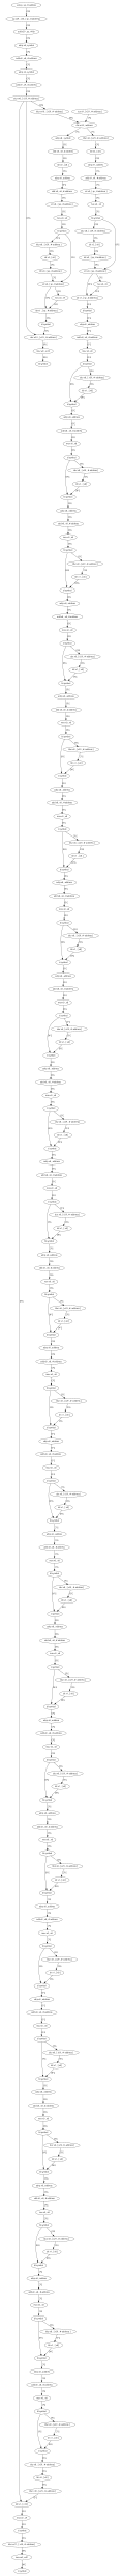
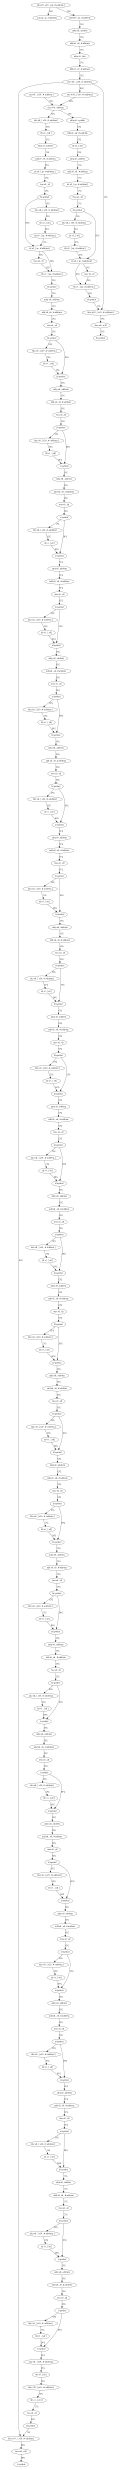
  digraph {
    fontname=Ubuntu
    node [fontname=Ubuntu]
    edge [fontname=Ubuntu]
    n1 [label="sub sp , sp , # address"]
    n2 [label="stp x29 , x30 , [ sp , # address ]"]
-   n3 [label="add x29 , sp , # ldr"]
+   n3 [label="add x29 , sp , # address"]
    n4 [label="adrp x8 , symbol"]
    n5 [label="add x8 , x8 , # address"]
-   n6 [label="adrp x9 , symbol"]
+   n6 [label="adrp x9 , ldur"]
    n7 [label="add x9 , x9 , # address"]
    n8 [label="stur w0 , [ x29 , #- address ]"]
    n9 [label="ldur w10 , [ x29 , #- address ]"]
    n10 [label="ldur w11 , [ x29 , #- address ]"]
    n11 [label="ldur w10 , [ x29 , #- address ]"]
    n12 [label="cbz w10 , address"]
    n13 [label="mov w0 , w91"]
    n14 [label="mov w0 , w10"]
    n15 [label="ldur x8 , [ x29 , #- address ]"]
    n16 [label="adrp x8 , symbol"]
    n17 [label="stur x9 , [ x29 , #- address ]"]
    n18 [label="ldr x0 , [ x8 ]"]
    n19 [label="add x8 , x8 , # address"]
    n20 [label="adrp x9 , address"]
    n21 [label="ldr x0 , [ x8 ]"]
    n22 [label="add x9 , x9 , # address"]
    n23 [label="str x0 , [ sp , # address ]"]
    n24 [label="mov x0 , x9"]
    n25 [label="bl symbol"]
    n26 [label="ldur x8 , [ x29 , #- address ]"]
    n27 [label="str x0 , [ sp , # address ]"]
    n28 [label="ldr x2 , [ x8 ]"]
    n29 [label="mov x0 , x9"]
    n30 [label="ldr x1 , [ sp , # address ]"]
    n31 [label="ldr x9 , [ sp , # address ]"]
    n32 [label="bl symbol"]
    n33 [label="adrp x8 , address"]
    n34 [label="add x8 , x8 , # address"]
    n35 [label="mov x0 , x8"]
    n36 [label="bl symbol"]
    n37 [label="ldur x8 , [ x29 , #- address ]"]
    n38 [label="bl symbol"]
    n39 [label="ldr x1 , [ x8 ]"]
    n40 [label="adrp x8 , address"]
    n41 [label="add x8 , x8 , # address"]
    n42 [label="mov x0 , x8"]
    n43 [label="bl symbol"]
    n44 [label="ldur x8 , [ x29 , #- address ]"]
    n45 [label="bl symbol"]
    n46 [label="ldr x1 , [ x8 ]"]
    n47 [label="adrp x8 , address"]
    n48 [label="add x8 , x8 , # address"]
    n49 [label="mov x0 , x8"]
    n50 [label="bl symbol"]
    n51 [label="ldur x8 , [ x29 , #- address ]"]
    n52 [label="bl symbol"]
    n53 [label="ldr x1 , [ x8 ]"]
    n54 [label="adrp x8 , address"]
    n55 [label="add x8 , x8 , # address"]
    n56 [label="mov x0 , x8"]
    n57 [label="bl symbol"]
    n58 [label="ldur x8 , [ x29 , #- address ]"]
    n59 [label="bl symbol"]
    n60 [label="ldr x1 , [ x8 ]"]
    n61 [label="adrp x8 , address"]
    n62 [label="add x8 , x8 , # address"]
    n63 [label="mov x0 , x8"]
    n64 [label="bl symbol"]
    n65 [label="ldur x8 , [ x29 , #- address ]"]
    n66 [label="bl symbol"]
    n67 [label="ldr x1 , [ x8 ]"]
    n68 [label="adrp x8 , address"]
    n69 [label="add x8 , x8 , # address"]
    n70 [label="mov x0 , x8"]
    n71 [label="bl symbol"]
    n72 [label="ldur x8 , [ x29 , #- address ]"]
    n73 [label="bl symbol"]
    n74 [label="ldr x1 , [ x8 ]"]
    n75 [label="adrp x8 , address"]
    n76 [label="add x8 , x8 , # address"]
    n77 [label="mov x0 , x8"]
    n78 [label="bl symbol"]
    n79 [label="ldur x8 , [ x29 , #- address ]"]
    n80 [label="bl symbol"]
    n81 [label="ldr x1 , [ x8 ]"]
    n82 [label="adrp x8 , address"]
    n83 [label="add x8 , x8 , # address"]
    n84 [label="mov x0 , x8"]
    n85 [label="bl symbol"]
    n86 [label="ldur x8 , [ x29 , #- address ]"]
    n87 [label="bl symbol"]
    n88 [label="ldr x1 , [ x8 ]"]
    n89 [label="adrp x8 , address"]
    n90 [label="add x8 , x8 , # address"]
    n91 [label="mov x0 , x8"]
    n92 [label="bl symbol"]
    n93 [label="ldur x8 , [ x29 , #- address ]"]
    n94 [label="bl symbol"]
    n95 [label="ldr x1 , [ x8 ]"]
    n96 [label="adrp x8 , address"]
    n97 [label="add x8 , x8 , # address"]
    n98 [label="mov x0 , x8"]
    n99 [label="bl symbol"]
    n100 [label="ldur x8 , [ x29 , #- address ]"]
    n101 [label="bl symbol"]
    n102 [label="ldr x1 , [ x8 ]"]
    n103 [label="adrp x8 , address"]
    n104 [label="add x8 , x8 , # address"]
    n105 [label="mov x0 , x8"]
    n106 [label="bl symbol"]
    n107 [label="ldur x8 , [ x29 , #- address ]"]
    n108 [label="bl symbol"]
    n109 [label="ldr x1 , [ x8 ]"]
    n110 [label="adrp x8 , address"]
    n111 [label="add x8 , x8 , # address"]
    n112 [label="mov x0 , x8"]
    n113 [label="bl symbol"]
    n114 [label="ldur x8 , [ x29 , #- address ]"]
    n115 [label="bl symbol"]
    n116 [label="ldr x1 , [ x8 ]"]
    n117 [label="adrp x8 , address"]
    n118 [label="add x8 , x8 , # address"]
    n119 [label="mov x0 , x8"]
    n120 [label="bl symbol"]
    n121 [label="ldur x8 , [ x29 , #- address ]"]
    n122 [label="bl symbol"]
    n123 [label="ldr x1 , [ x8 ]"]
    n124 [label="adrp x8 , address"]
    n125 [label="add x8 , x8 , # address"]
    n126 [label="mov x0 , x8"]
    n127 [label="bl symbol"]
    n128 [label="ldur x8 , [ x29 , #- address ]"]
    n129 [label="bl symbol"]
    n130 [label="ldr x1 , [ x8 ]"]
    n131 [label="adrp x8 , address"]
    n132 [label="add x8 , x8 , # address"]
    n133 [label="mov x0 , x8"]
    n134 [label="bl symbol"]
    n135 [label="ldur x8 , [ x29 , #- address ]"]
    n136 [label="bl symbol"]
    n137 [label="ldr x1 , [ x8 ]"]
    n138 [label="adrp x8 , address"]
    n139 [label="add x8 , x8 , # address"]
    n140 [label="mov x0 , x8"]
    n141 [label="bl symbol"]
    n142 [label="ldur x8 , [ x29 , #- address ]"]
    n143 [label="bl symbol"]
    n144 [label="ldr x1 , [ x8 ]"]
    n145 [label="adrp x8 , address"]
    n146 [label="add x8 , x8 , # address"]
    n147 [label="mov x0 , x8"]
    n148 [label="bl symbol"]
    n149 [label="ldur x8 , [ x29 , #- address ]"]
    n150 [label="bl symbol"]
    n151 [label="ldr x1 , [ x8 ]"]
    n152 [label="adrp x8 , address"]
    n153 [label="add x8 , x8 , # address"]
    n154 [label="mov x0 , x8"]
    n155 [label="bl symbol"]
    n156 [label="ldur x8 , [ x29 , #- address ]"]
    n157 [label="bl symbol"]
    n158 [label="ldr x1 , [ x8 ]"]
    n159 [label="adrp x8 , address"]
    n160 [label="add x8 , x8 , # address"]
    n161 [label="mov x0 , x8"]
    n162 [label="bl symbol"]
    n163 [label="ldur x8 , [ x29 , #- address ]"]
    n164 [label="bl symbol"]
    n165 [label="ldr x1 , [ x8 ]"]
    n166 [label="adrp x8 , address"]
    n167 [label="add x8 , x8 , # address"]
    n168 [label="mov x0 , x8"]
    n169 [label="bl symbol"]
    n170 [label="ldur x8 , [ x29 , #- address ]"]
    n171 [label="bl symbol"]
    n172 [label="ldr x1 , [ x8 ]"]
    n173 [label="adrp x8 , address"]
    n174 [label="add x8 , x8 , # address"]
    n175 [label="mov x0 , x8"]
    n176 [label="bl symbol"]
    n177 [label="ldur x8 , [ x29 , #- address ]"]
    n178 [label="bl symbol"]
    n179 [label="ldr x1 , [ x8 ]"]
    n180 [label="adrp x8 , address"]
    n181 [label="add x8 , x8 , # address"]
    n182 [label="mov x0 , x8"]
    n183 [label="bl symbol"]
    n184 [label="ldur x8 , [ x29 , #- address ]"]
    n185 [label="bl symbol"]
    n186 [label="ldr x1 , [ x8 ]"]
    n187 [label="adrp x8 , address"]
    n188 [label="add x8 , x8 , # address"]
    n189 [label="mov x0 , x8"]
    n190 [label="bl symbol"]
    n191 [label="ldur x8 , [ x29 , #- address ]"]
    n192 [label="bl symbol"]
    n193 [label="ldr x1 , [ x8 ]"]
    n194 [label="ldur x8 , [ x29 , #- address ]"]
    n195 [label="ldr x9 , [ x8 ]"]
    n196 [label="ldur x10 , [ x29 , #- address ]"]
    n197 [label="ldr x1 , [ x10 ]"]
    n198 [label="mov x0 , x9"]
    n199 [label="bl symbol"]
    n200 [label="bl symbol"]
    n201 [label="adrp x8 , address"]
    n202 [label="add x8 , x8 , # address"]
    n203 [label="str x0 , [ sp , # address ]"]
    n204 [label="mov x0 , x8"]
    n205 [label="bl symbol"]
    n206 [label="ldur x8 , [ x29 , #- address ]"]
    n207 [label="str x0 , [ sp , # address ]"]
    n208 [label="ldr x2 , [ x8 ]"]
    n209 [label="mov x0 , x9"]
    n210 [label="ldr x1 , [ sp , # address ]"]
    n211 [label="ldr x9 , [ sp , # address ]"]
    n212 [label="bl symbol"]
    n213 [label="bl symbol"]
-   n1 -> n2 [label=CFG]
+   n2 -> n1 [label=CFG]
    n2 -> n3 [label=CFG]
    n3 -> n4 [label=CFG]
    n4 -> n5 [label=CFG]
    n5 -> n6 [label=CFG]
    n6 -> n7 [label=CFG]
    n7 -> n8 [label=CFG]
    n8 -> n9 [label=DFG]
-   n8 -> n197 [label=DFG]
+   n8 -> n10 [label=DFG]
    n8 -> n11 [label=DFG]
    n9 -> n12 [label=DFG]
    n10 -> n13 [label=DFG]
    n11 -> n14 [label=DFG]
    n12 -> n15 [label=CFG]
    n12 -> n16 [label=CFG]
    n13 -> n200 [label=DFG]
    n14 -> n213 [label=DFG]
    n15 -> n18 [label=CFG]
    n16 -> n19 [label=CFG]
    n17 -> n12 [label=CFG]
    n18 -> n20 [label=CFG]
    n19 -> n21 [label=CFG]
    n20 -> n22 [label=CFG]
    n21 -> n201 [label=CFG]
    n22 -> n23 [label=CFG]
    n23 -> n24 [label=CFG]
    n24 -> n25 [label=CFG]
    n25 -> n26 [label=CFG]
    n25 -> n27 [label=DFG]
    n26 -> n28 [label=CFG]
    n27 -> n29 [label=CFG]
    n27 -> n30 [label=DFG]
    n28 -> n31 [label=CFG]
    n29 -> n30 [label=CFG]
    n30 -> n32 [label=CFG]
    n31 -> n27 [label=CFG]
    n32 -> n33 [label=CFG]
    n33 -> n34 [label=CFG]
    n34 -> n35 [label=CFG]
    n35 -> n36 [label=CFG]
    n36 -> n37 [label=CFG]
    n36 -> n38 [label=DFG]
    n37 -> n39 [label=CFG]
    n38 -> n40 [label=CFG]
    n39 -> n38 [label=DFG]
    n40 -> n41 [label=CFG]
    n41 -> n42 [label=CFG]
    n42 -> n43 [label=CFG]
    n43 -> n44 [label=CFG]
    n43 -> n45 [label=DFG]
    n44 -> n46 [label=CFG]
    n45 -> n47 [label=CFG]
    n46 -> n45 [label=DFG]
    n47 -> n48 [label=CFG]
    n48 -> n49 [label=CFG]
    n49 -> n50 [label=CFG]
    n50 -> n51 [label=CFG]
    n50 -> n52 [label=DFG]
    n51 -> n53 [label=CFG]
    n52 -> n54 [label=CFG]
    n53 -> n52 [label=DFG]
    n54 -> n55 [label=CFG]
    n55 -> n56 [label=CFG]
    n56 -> n57 [label=CFG]
    n57 -> n58 [label=CFG]
    n57 -> n59 [label=DFG]
    n58 -> n60 [label=CFG]
    n59 -> n61 [label=CFG]
    n60 -> n59 [label=DFG]
    n61 -> n62 [label=CFG]
    n62 -> n63 [label=CFG]
    n63 -> n64 [label=CFG]
    n64 -> n65 [label=CFG]
    n64 -> n66 [label=DFG]
    n65 -> n67 [label=CFG]
    n66 -> n68 [label=CFG]
    n67 -> n66 [label=DFG]
    n68 -> n69 [label=CFG]
    n69 -> n70 [label=CFG]
    n70 -> n71 [label=CFG]
    n71 -> n72 [label=CFG]
    n71 -> n73 [label=DFG]
    n72 -> n74 [label=CFG]
    n73 -> n75 [label=CFG]
    n74 -> n73 [label=DFG]
    n75 -> n76 [label=CFG]
    n76 -> n77 [label=CFG]
    n77 -> n78 [label=CFG]
    n78 -> n79 [label=CFG]
    n78 -> n80 [label=DFG]
    n79 -> n81 [label=CFG]
    n80 -> n82 [label=CFG]
    n81 -> n80 [label=DFG]
    n82 -> n83 [label=CFG]
    n83 -> n84 [label=CFG]
    n84 -> n85 [label=CFG]
    n85 -> n86 [label=CFG]
    n85 -> n87 [label=DFG]
    n86 -> n88 [label=CFG]
    n87 -> n89 [label=CFG]
    n88 -> n87 [label=DFG]
    n89 -> n90 [label=CFG]
    n90 -> n91 [label=CFG]
    n91 -> n92 [label=CFG]
    n92 -> n93 [label=CFG]
    n92 -> n94 [label=DFG]
    n93 -> n95 [label=CFG]
    n94 -> n96 [label=CFG]
    n95 -> n94 [label=DFG]
    n96 -> n97 [label=CFG]
    n97 -> n98 [label=CFG]
    n98 -> n99 [label=CFG]
    n99 -> n100 [label=CFG]
    n99 -> n101 [label=DFG]
    n100 -> n102 [label=CFG]
    n101 -> n103 [label=CFG]
    n102 -> n101 [label=DFG]
    n103 -> n104 [label=CFG]
    n104 -> n105 [label=CFG]
    n105 -> n106 [label=CFG]
    n106 -> n107 [label=CFG]
    n106 -> n108 [label=DFG]
    n107 -> n109 [label=CFG]
    n108 -> n110 [label=CFG]
    n109 -> n108 [label=DFG]
    n110 -> n111 [label=CFG]
    n111 -> n112 [label=CFG]
    n112 -> n113 [label=CFG]
    n113 -> n114 [label=CFG]
    n113 -> n115 [label=DFG]
    n114 -> n116 [label=CFG]
    n115 -> n117 [label=CFG]
    n116 -> n115 [label=DFG]
    n117 -> n118 [label=CFG]
    n118 -> n119 [label=CFG]
    n119 -> n120 [label=CFG]
    n120 -> n121 [label=CFG]
    n120 -> n122 [label=DFG]
    n121 -> n123 [label=CFG]
    n122 -> n124 [label=CFG]
    n123 -> n122 [label=DFG]
    n124 -> n125 [label=CFG]
    n125 -> n126 [label=CFG]
    n126 -> n127 [label=CFG]
    n127 -> n128 [label=CFG]
    n127 -> n129 [label=DFG]
    n128 -> n130 [label=CFG]
    n129 -> n131 [label=CFG]
    n130 -> n129 [label=DFG]
    n131 -> n132 [label=CFG]
    n132 -> n133 [label=CFG]
    n133 -> n134 [label=CFG]
    n134 -> n135 [label=CFG]
    n134 -> n136 [label=DFG]
    n135 -> n137 [label=CFG]
    n136 -> n138 [label=CFG]
    n137 -> n136 [label=DFG]
    n138 -> n139 [label=CFG]
    n139 -> n140 [label=CFG]
    n140 -> n141 [label=CFG]
    n141 -> n142 [label=CFG]
    n141 -> n143 [label=DFG]
    n142 -> n144 [label=CFG]
    n143 -> n145 [label=CFG]
    n144 -> n143 [label=DFG]
    n145 -> n146 [label=CFG]
    n146 -> n147 [label=CFG]
    n147 -> n148 [label=CFG]
    n148 -> n149 [label=CFG]
    n148 -> n150 [label=DFG]
    n149 -> n151 [label=CFG]
    n150 -> n152 [label=CFG]
    n151 -> n150 [label=DFG]
    n152 -> n153 [label=CFG]
    n153 -> n154 [label=CFG]
    n154 -> n155 [label=CFG]
    n155 -> n156 [label=CFG]
    n155 -> n157 [label=DFG]
    n156 -> n158 [label=CFG]
    n157 -> n159 [label=CFG]
    n158 -> n157 [label=DFG]
    n159 -> n160 [label=CFG]
    n160 -> n161 [label=CFG]
    n161 -> n162 [label=CFG]
    n162 -> n163 [label=CFG]
    n162 -> n164 [label=DFG]
    n163 -> n165 [label=CFG]
    n164 -> n166 [label=CFG]
    n165 -> n164 [label=DFG]
    n166 -> n167 [label=CFG]
    n167 -> n168 [label=CFG]
    n168 -> n169 [label=CFG]
    n169 -> n170 [label=CFG]
    n169 -> n171 [label=DFG]
    n170 -> n172 [label=CFG]
    n171 -> n173 [label=CFG]
    n172 -> n171 [label=DFG]
    n173 -> n174 [label=CFG]
    n174 -> n175 [label=CFG]
    n175 -> n176 [label=CFG]
    n176 -> n177 [label=CFG]
    n176 -> n178 [label=DFG]
    n177 -> n179 [label=CFG]
    n178 -> n180 [label=CFG]
    n179 -> n178 [label=DFG]
    n180 -> n181 [label=CFG]
    n181 -> n182 [label=CFG]
    n182 -> n183 [label=CFG]
    n183 -> n184 [label=CFG]
    n183 -> n185 [label=DFG]
    n184 -> n186 [label=CFG]
    n185 -> n187 [label=CFG]
    n186 -> n185 [label=DFG]
    n187 -> n188 [label=CFG]
    n188 -> n189 [label=CFG]
    n189 -> n190 [label=CFG]
    n190 -> n191 [label=CFG]
    n190 -> n192 [label=DFG]
    n191 -> n193 [label=CFG]
    n192 -> n194 [label=CFG]
    n193 -> n192 [label=DFG]
    n194 -> n195 [label=CFG]
    n195 -> n196 [label=CFG]
    n196 -> n197 [label=CFG]
    n197 -> n198 [label=CFG]
    n198 -> n199 [label=CFG]
    n199 -> n10 [label=CFG]
    n201 -> n202 [label=CFG]
    n202 -> n203 [label=CFG]
    n203 -> n204 [label=CFG]
    n204 -> n205 [label=CFG]
    n205 -> n206 [label=CFG]
    n205 -> n207 [label=DFG]
    n206 -> n208 [label=CFG]
    n207 -> n209 [label=CFG]
    n207 -> n210 [label=DFG]
    n208 -> n211 [label=CFG]
    n209 -> n210 [label=CFG]
    n210 -> n212 [label=CFG]
    n211 -> n207 [label=CFG]
    n212 -> n11 [label=CFG]
  }
